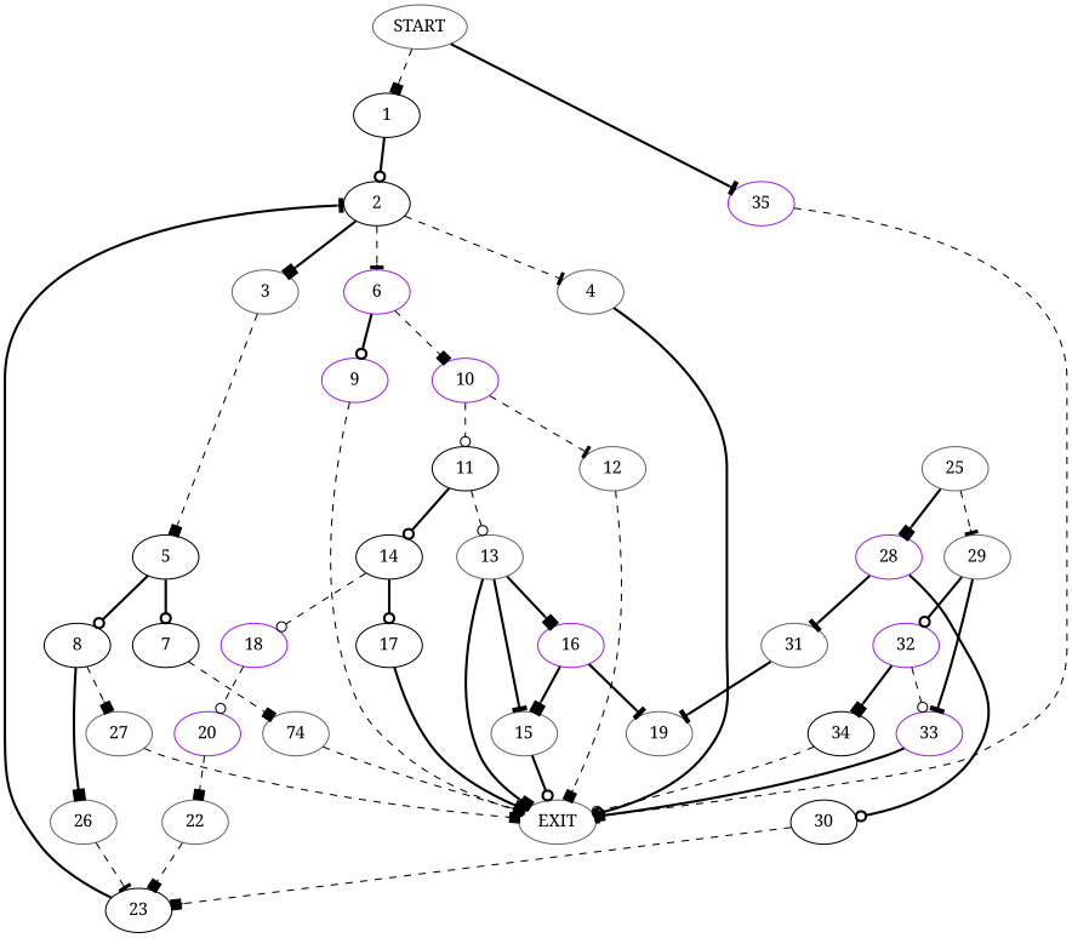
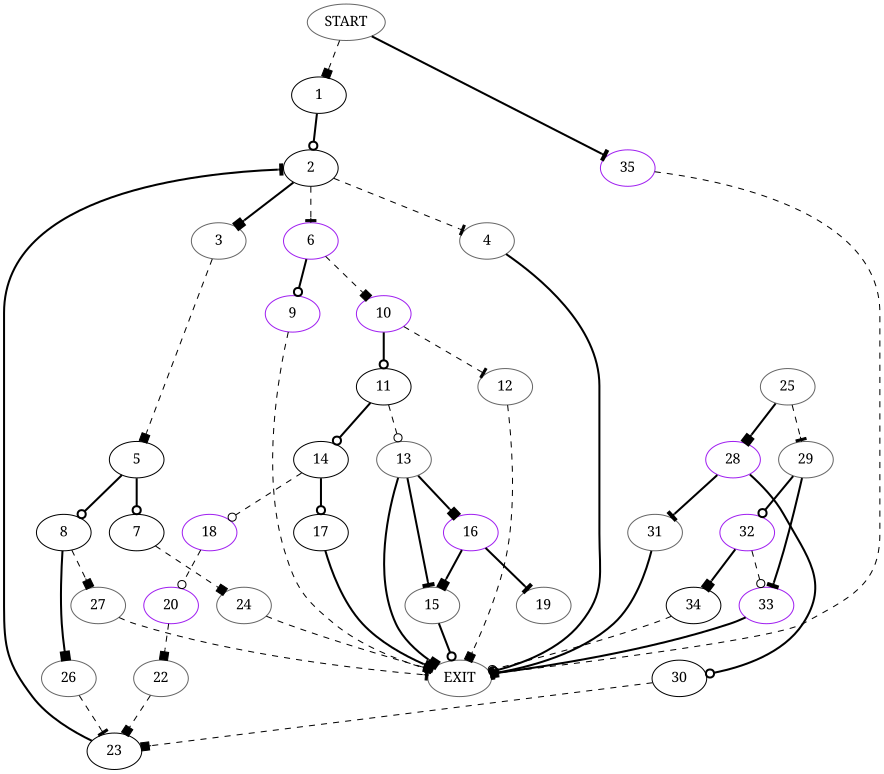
  digraph {
    fontname="Noto Serif"
    node [color=gray40 fontname="Noto Serif"]
    edge [arrowhead=box fontname="Noto Serif" style=bold]
    n1 [label=START]
    1 [color=black]
    35 [color=purple]
    2 [color=black]
    n5 [label=EXIT]
    3
    4
    6 [color=purple]
    5 [color=black]
    7 [color=black]
    8 [color=black]
    9 [color=purple]
    10 [color=purple]
-   24 [label=74]
+   24
    26
    27
    11 [color=black]
    12
    28 [color=purple]
    25
    29
    23 [color=black]
    13
    14 [color=black]
    15
    16 [color=purple]
    17 [color=black]
    18 [color=purple]
    19
    20 [color=purple]
    22
    30 [color=black]
    31
    32 [color=purple]
    33 [color=purple]
    34 [color=black]
    n1 -> 1 [style=dashed]
    n1 -> 35 [arrowhead=tee]
    1 -> 2 [arrowhead=odot]
    35 -> n5 [style=dashed]
    2 -> 3
    2 -> 4 [arrowhead=tee style=dashed]
    2 -> 6 [arrowhead=tee style=dashed]
    3 -> 5 [style=dashed]
    4 -> n5 [arrowhead=odot]
    6 -> 9 [arrowhead=odot]
    6 -> 10 [style=dashed]
    5 -> 7 [arrowhead=odot]
    5 -> 8 [arrowhead=odot]
    7 -> 24 [style=dashed]
    8 -> 26
    8 -> 27 [style=dashed]
    9 -> n5 [arrowhead=odot style=dashed]
-   10 -> 11 [arrowhead=odot style=dashed]
+   10 -> 11 [arrowhead=odot]
    10 -> 12 [arrowhead=tee style=dashed]
    24 -> n5 [style=dashed]
    26 -> 23 [arrowhead=tee style=dashed]
-   27 -> n5 [style=dashed]
+   27 -> n5 [arrowhead=tee style=dashed]
    11 -> 13 [arrowhead=odot style=dashed]
    11 -> 14 [arrowhead=odot]
    12 -> n5 [style=dashed]
    28 -> 30 [arrowhead=odot]
    28 -> 31 [arrowhead=tee]
    25 -> 28
    25 -> 29 [arrowhead=tee style=dashed]
    29 -> 32 [arrowhead=odot]
    29 -> 33 [arrowhead=tee]
    23 -> 2 [arrowhead=tee]
    13 -> n5
    13 -> 15 [arrowhead=tee]
    13 -> 16
    14 -> 17 [arrowhead=odot]
    14 -> 18 [arrowhead=odot style=dashed]
    15 -> n5 [arrowhead=odot]
    16 -> 15
    16 -> 19 [arrowhead=tee]
    17 -> n5
    18 -> 20 [arrowhead=odot style=dashed]
    20 -> 22 [style=dashed]
    22 -> 23 [style=dashed]
    30 -> 23 [style=dashed]
-   31 -> 19 [arrowhead=tee]
+   31 -> n5 [arrowhead=tee]
    32 -> 33 [arrowhead=odot style=dashed]
    32 -> 34
    33 -> n5 [arrowhead=tee]
    34 -> n5 [arrowhead=odot style=dashed]
  }
